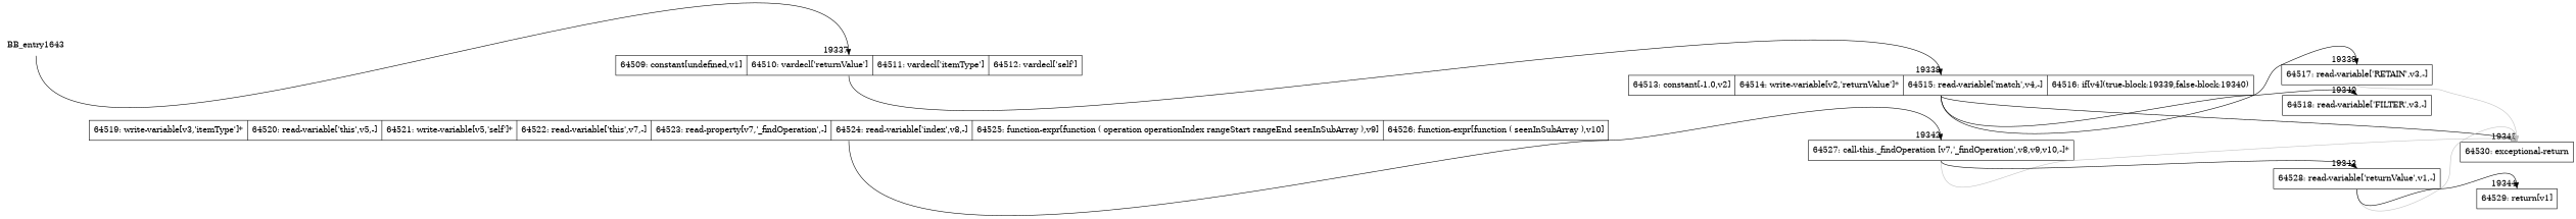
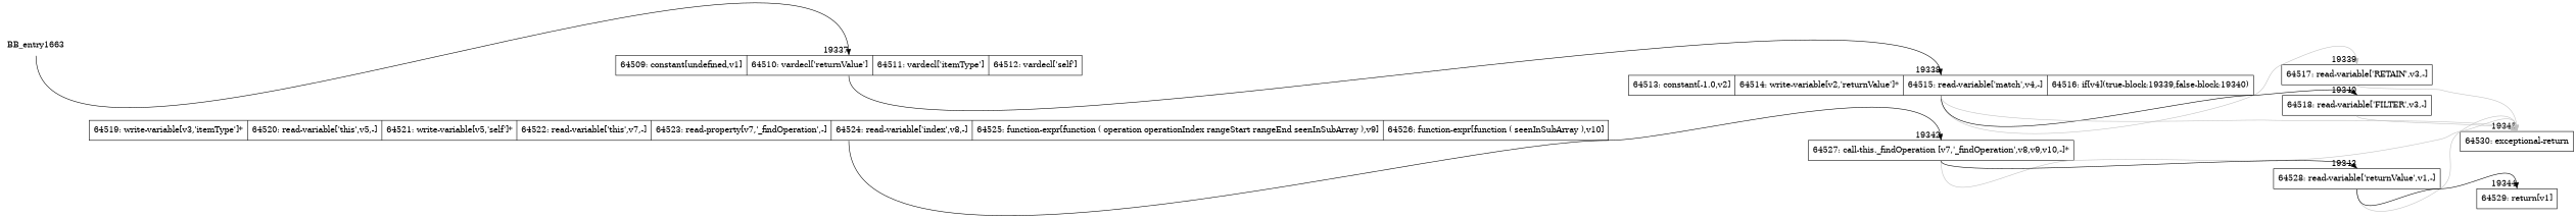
  digraph {
    rankdir=LR
    node [shape=record]
    edge [headport=n tailport=s]
-   BB_entry1663 [shape=none label=BB_entry1643]
+   BB_entry1663 [shape=none]
    n2 [label="{64509: constant[undefined,v1]|64510: vardecl['returnValue']|64511: vardecl['itemType']|64512: vardecl['self']}"]
    n3 [label="{64513: constant[-1.0,v2]|64514: write-variable[v2,'returnValue']*|64515: read-variable['match',v4,-]|64516: if[v4](true-block:19339,false-block:19340)}"]
    n4 [label="{64517: read-variable['RETAIN',v3,-]}"]
    n5 [label="{64518: read-variable['FILTER',v3,-]}"]
    n6 [label="{64530: exceptional-return}"]
    n7 [label="{64519: write-variable[v3,'itemType']*|64520: read-variable['this',v5,-]|64521: write-variable[v5,'self']*|64522: read-variable['this',v7,-]|64523: read-property[v7,'_findOperation',-]|64524: read-variable['index',v8,-]|64525: function-expr[function ( operation operationIndex rangeStart rangeEnd seenInSubArray ),v9]|64526: function-expr[function ( seenInSubArray ),v10]}"]
    n8 [label="{64527: call-this._findOperation [v7,'_findOperation',v8,v9,v10,-]*}"]
    n9 [label="{64528: read-variable['returnValue',v1,-]}"]
    n10 [label="{64529: return[v1]}"]
    BB_entry1663 -> n2 [headlabel="    19337"]
    n2 -> n3 [headlabel="      19338"]
-   n3 -> n4 [headlabel="      19339"]
+   n3 -> n4 [headlabel="      19339" color=gray]
    n3 -> n5 [headlabel="      19340"]
-   n3 -> n6 [color=black headlabel="      19345"]
+   n3 -> n6 [color=gray headlabel="      19345"]
    n4 -> n6 [color=gray]
+   n5 -> n6 [color=gray]
    n7 -> n8 [headlabel="      19342"]
    n8 -> n6 [color=gray]
    n8 -> n9 [headlabel="      19343"]
    n9 -> n6 [color=gray]
    n9 -> n10 [headlabel="      19344"]
  }
